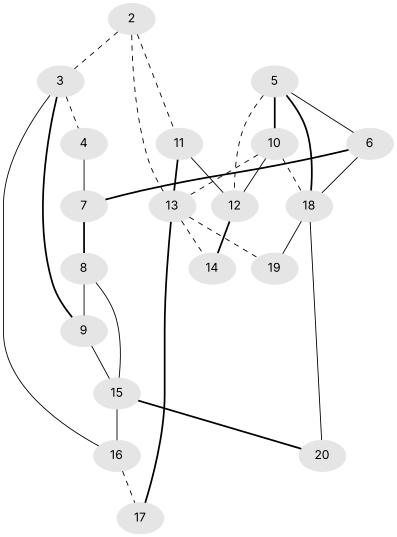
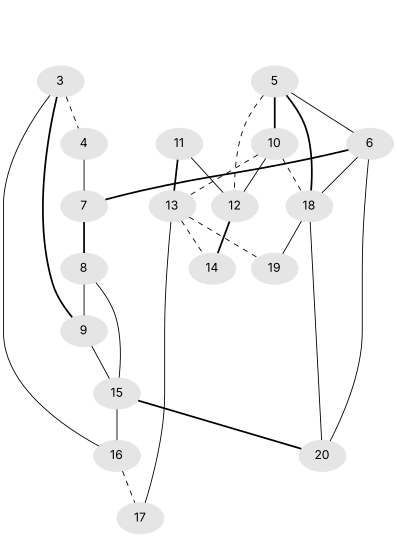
  graph {
    fontname=Inter
    node [color=gray90 fontname=Inter style=filled]
    edge [fontname=Inter style=solid weight=1.0]
-   2
    3
    11
    13
    5
    6
    10
    12
    18
    4
    9
    16
    17
    14
    19
    7
    15
    8
    20
-   2 -- 3 [style=dashed]
-   2 -- 11 [style=dashed]
-   2 -- 13 [style=dashed]
    3 -- 4 [style=dashed]
    3 -- 9 [style=bold]
    3 -- 16
    11 -- 13 [style=bold]
    11 -- 12 [weight=2.0]
-   13 -- 17 [style=bold weight=2.0]
+   13 -- 17 [weight=2.0]
    13 -- 14 [style=dashed]
    13 -- 19 [style=dashed weight=4.0]
    5 -- 6
    5 -- 10 [style=bold weight=2.0]
    5 -- 12 [style=dashed]
    5 -- 18 [style=bold]
    6 -- 18
    6 -- 7 [style=bold weight=2.0]
+   6 -- 20
    10 -- 13 [style=dashed]
    10 -- 12
    10 -- 18 [style=dashed]
    12 -- 14 [style=bold weight=2.0]
    18 -- 19 [weight=2.0]
    18 -- 20
    4 -- 7 [weight=2.0]
    9 -- 15 [weight=2.0]
    16 -- 17 [style=dashed weight=2.0]
    7 -- 8 [style=bold weight=2.0]
    15 -- 16 [weight=2.0]
    15 -- 20 [style=bold]
    8 -- 9 [weight=3.0]
    8 -- 15
  }
